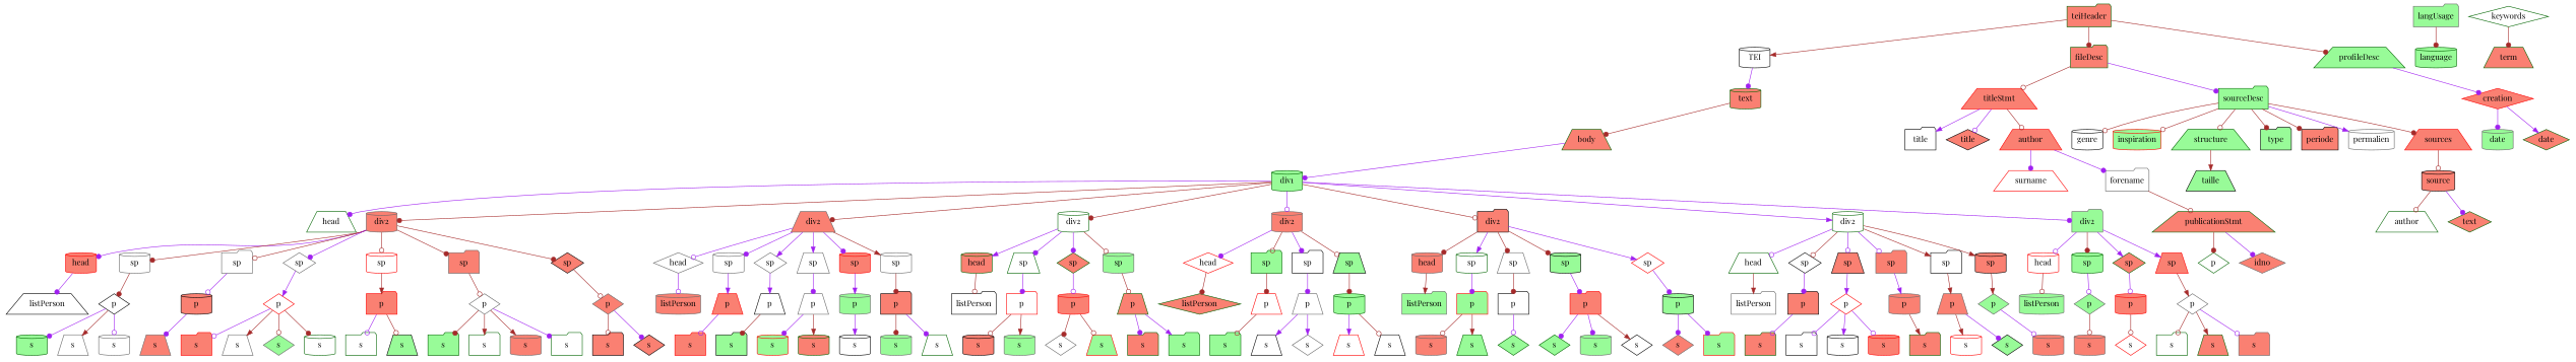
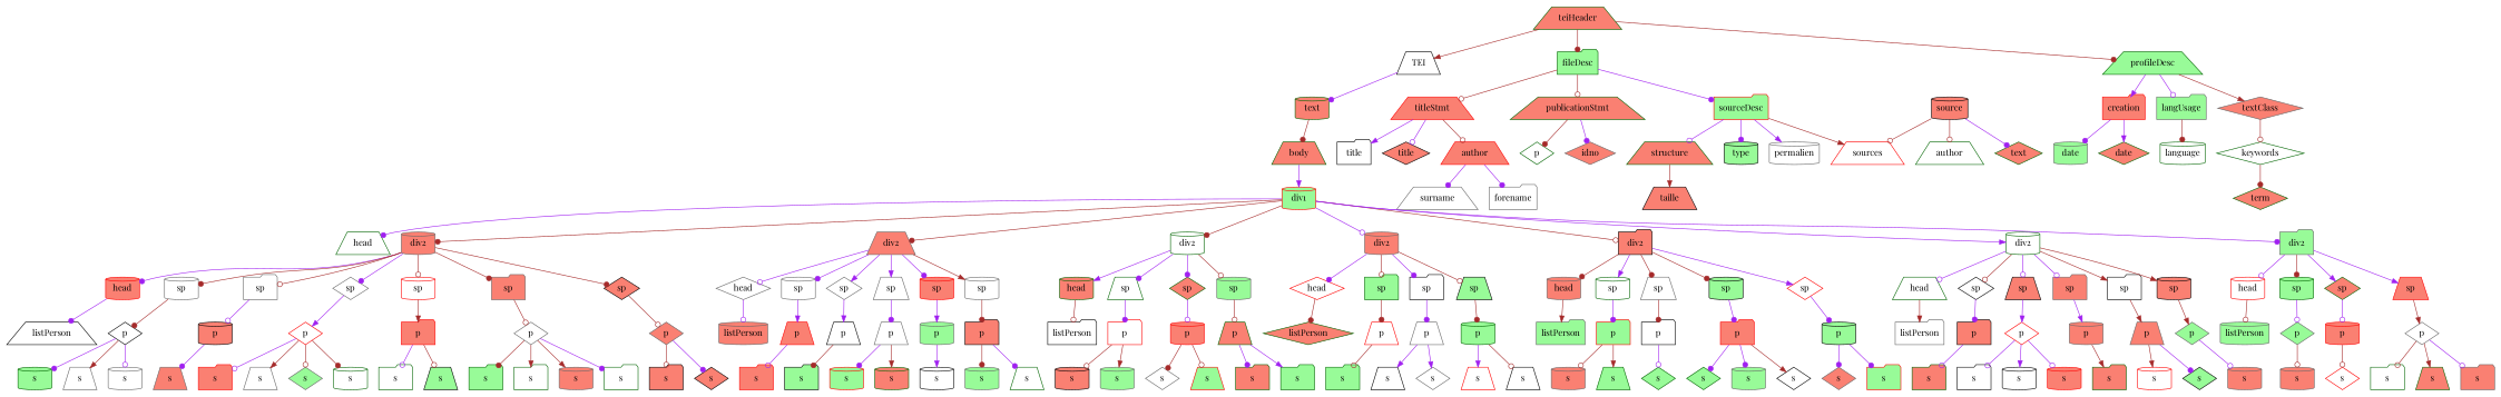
  digraph {
    fontname="Playfair Display"
    node [color=gray40 fillcolor=white fontname="Playfair Display" shape=cylinder style=filled]
    edge [arrowhead=dot color=purple fontname="Playfair Display"]
-   n1 [color=black label=TEI]
+   n1 [color=black label=TEI shape=trapezium]
    n2 [color=darkgreen fillcolor=salmon label=text]
-   n3 [color=darkgreen fillcolor=salmon label=teiHeader shape=folder]
-   n4 [color=darkgreen fillcolor=salmon label=fileDesc shape=folder]
+   n3 [color=darkgreen fillcolor=salmon label=teiHeader shape=trapezium]
+   n4 [color=darkgreen fillcolor=palegreen label=fileDesc shape=folder]
    n5 [color=darkgreen fillcolor=palegreen label=profileDesc shape=trapezium]
    n6 [color=darkgreen fillcolor=salmon label=body shape=trapezium]
    n7 [color=red fillcolor=salmon label=titleStmt shape=trapezium]
    n8 [color=darkgreen fillcolor=salmon label=publicationStmt shape=trapezium]
-   n9 [color=darkgreen fillcolor=palegreen label=sourceDesc shape=folder]
-   n10 [color=red fillcolor=salmon label=creation shape=diamond]
+   n9 [color=red fillcolor=palegreen label=sourceDesc shape=folder]
+   n10 [color=red fillcolor=salmon label=creation shape=folder]
    n11 [fillcolor=palegreen label=langUsage shape=folder]
+   n12 [fillcolor=salmon label=textClass shape=diamond]
    n13 [color=black label=title shape=folder]
    n14 [color=black fillcolor=salmon label=title shape=diamond]
    n15 [color=red fillcolor=salmon label=author shape=trapezium]
    n16 [color=darkgreen label=p shape=diamond]
    n17 [fillcolor=salmon label=idno shape=diamond]
-   n18 [color=black label=genre]
-   n19 [color=red fillcolor=palegreen label=inspiration]
-   n20 [color=darkgreen fillcolor=palegreen label=structure shape=trapezium]
-   n21 [color=black fillcolor=palegreen label=type shape=folder]
-   n22 [color=black fillcolor=salmon label=periode shape=folder]
+   n20 [color=darkgreen fillcolor=salmon label=structure shape=trapezium]
+   n21 [color=black fillcolor=palegreen label=type]
    n23 [label=permalien]
-   n24 [color=red fillcolor=salmon label=sources shape=trapezium]
-   n25 [color=red label=surname shape=trapezium]
+   n24 [color=red label=sources shape=trapezium]
+   n25 [label=surname shape=trapezium]
    n26 [label=forename shape=folder]
-   n27 [color=black fillcolor=palegreen label=taille shape=trapezium]
+   n27 [color=black fillcolor=salmon label=taille shape=trapezium]
    n28 [color=black fillcolor=salmon label=source]
    n29 [color=darkgreen label=author shape=trapezium]
    n30 [color=darkgreen fillcolor=salmon label=text shape=diamond]
    n31 [fillcolor=palegreen label=date]
    n32 [color=darkgreen fillcolor=salmon label=date shape=diamond]
-   n33 [color=darkgreen fillcolor=palegreen label=language]
+   n33 [color=darkgreen label=language]
    n34 [color=darkgreen label=keywords shape=diamond]
-   n35 [color=darkgreen fillcolor=salmon label=term shape=trapezium]
-   n36 [color=darkgreen fillcolor=palegreen label=div1]
+   n35 [color=darkgreen fillcolor=salmon label=term shape=diamond]
+   n36 [color=red fillcolor=palegreen label=div1]
    n37 [color=darkgreen label=head shape=trapezium]
    n38 [fillcolor=salmon label=div2]
    n39 [fillcolor=salmon label=div2 shape=trapezium]
    n40 [color=darkgreen label=div2]
    n41 [fillcolor=salmon label=div2]
    n42 [color=black fillcolor=salmon label=div2 shape=folder]
    n43 [color=darkgreen label=div2]
    n44 [fillcolor=palegreen label=div2 shape=folder]
    n45 [color=red fillcolor=salmon label=head]
    n46 [label=sp]
    n47 [label=sp shape=folder]
    n48 [label=sp shape=diamond]
    n49 [color=red label=sp]
    n50 [fillcolor=salmon label=sp shape=folder]
    n51 [color=black fillcolor=salmon label=sp shape=diamond]
    n52 [label=head shape=diamond]
    n53 [label=sp]
    n54 [label=sp shape=diamond]
    n55 [label=sp shape=trapezium]
    n56 [color=red fillcolor=salmon label=sp]
    n57 [label=sp]
    n58 [color=darkgreen fillcolor=salmon label=head]
    n59 [color=darkgreen label=sp shape=trapezium]
    n60 [color=darkgreen fillcolor=salmon label=sp shape=diamond]
    n61 [fillcolor=palegreen label=sp]
    n62 [color=red label=head shape=diamond]
    n63 [color=darkgreen fillcolor=palegreen label=sp shape=folder]
    n64 [color=black label=sp shape=folder]
    n65 [color=black fillcolor=palegreen label=sp shape=trapezium]
    n66 [fillcolor=salmon label=head]
    n67 [color=darkgreen label=sp]
    n68 [label=sp shape=trapezium]
    n69 [color=black fillcolor=palegreen label=sp]
    n70 [color=red label=sp shape=diamond]
    n71 [color=darkgreen label=head shape=trapezium]
    n72 [color=black label=sp shape=diamond]
    n73 [color=black fillcolor=salmon label=sp shape=trapezium]
    n74 [fillcolor=salmon label=sp shape=folder]
    n75 [color=black label=sp shape=folder]
    n76 [color=black fillcolor=salmon label=sp]
    n77 [color=red label=head]
    n78 [color=darkgreen fillcolor=palegreen label=sp]
    n79 [color=darkgreen fillcolor=salmon label=sp shape=diamond]
    n80 [color=red fillcolor=salmon label=sp shape=trapezium]
    n81 [color=black label=listPerson shape=trapezium]
    n82 [color=black label=p shape=diamond]
    n83 [color=black fillcolor=salmon label=p]
    n84 [color=red label=p shape=diamond]
    n85 [color=red fillcolor=salmon label=p shape=folder]
    n86 [label=p shape=diamond]
    n87 [fillcolor=salmon label=p shape=diamond]
    n88 [color=darkgreen fillcolor=palegreen label=s]
    n89 [label=s shape=trapezium]
    n90 [label=s]
    n91 [fillcolor=salmon label=s shape=trapezium]
    n92 [color=red fillcolor=salmon label=s shape=folder]
    n93 [label=s shape=trapezium]
    n94 [fillcolor=palegreen label=s shape=diamond]
    n95 [color=darkgreen label=s]
    n96 [color=darkgreen label=s shape=folder]
    n97 [color=black fillcolor=palegreen label=s shape=trapezium]
    n98 [color=darkgreen fillcolor=palegreen label=s shape=folder]
    n99 [color=darkgreen label=s shape=folder]
    n100 [fillcolor=salmon label=s]
    n101 [color=darkgreen label=s shape=folder]
    n102 [color=black fillcolor=salmon label=s shape=folder]
    n103 [color=black fillcolor=salmon label=s shape=diamond]
    n104 [fillcolor=salmon label=listPerson]
    n105 [color=red fillcolor=salmon label=p shape=trapezium]
    n106 [color=black label=p shape=trapezium]
    n107 [label=p shape=trapezium]
    n108 [fillcolor=palegreen label=p]
    n109 [color=black fillcolor=salmon label=p shape=folder]
    n110 [color=red fillcolor=salmon label=s shape=folder]
    n111 [color=black fillcolor=palegreen label=s shape=folder]
    n112 [color=red fillcolor=palegreen label=s]
    n113 [color=darkgreen fillcolor=salmon label=s]
    n114 [color=black label=s]
    n115 [fillcolor=palegreen label=s]
    n116 [color=darkgreen label=s shape=trapezium]
    n117 [color=black label=listPerson shape=folder]
    n118 [color=red label=p shape=folder]
    n119 [color=red fillcolor=salmon label=p]
    n120 [color=darkgreen fillcolor=salmon label=p shape=trapezium]
    n121 [color=black fillcolor=salmon label=s]
    n122 [fillcolor=palegreen label=s]
    n123 [label=s shape=diamond]
    n124 [color=red fillcolor=palegreen label=s shape=trapezium]
    n125 [color=darkgreen fillcolor=salmon label=s shape=folder]
    n126 [color=darkgreen fillcolor=palegreen label=s shape=folder]
    n127 [color=darkgreen fillcolor=salmon label=listPerson shape=diamond]
    n128 [color=red label=p shape=trapezium]
    n129 [label=p shape=trapezium]
    n130 [color=darkgreen fillcolor=palegreen label=p]
    n131 [color=darkgreen fillcolor=palegreen label=s shape=folder]
    n132 [color=black label=s shape=trapezium]
    n133 [label=s shape=diamond]
    n134 [color=red label=s shape=trapezium]
    n135 [color=black label=s shape=trapezium]
    n136 [fillcolor=palegreen label=listPerson shape=folder]
    n137 [color=red fillcolor=palegreen label=p shape=folder]
    n138 [color=black label=p shape=folder]
    n139 [color=red fillcolor=salmon label=p shape=folder]
    n140 [color=black fillcolor=palegreen label=p]
    n141 [fillcolor=salmon label=s]
    n142 [color=darkgreen fillcolor=palegreen label=s shape=trapezium]
    n143 [color=darkgreen fillcolor=palegreen label=s shape=diamond]
    n144 [color=darkgreen fillcolor=palegreen label=s shape=diamond]
    n145 [fillcolor=palegreen label=s]
    n146 [color=black label=s shape=diamond]
    n147 [fillcolor=salmon label=s shape=diamond]
    n148 [color=red fillcolor=palegreen label=s shape=folder]
    n149 [label=listPerson shape=folder]
    n150 [color=black fillcolor=salmon label=p shape=folder]
    n151 [color=red label=p shape=diamond]
    n152 [fillcolor=salmon label=p]
    n153 [fillcolor=salmon label=p shape=trapezium]
    n154 [fillcolor=palegreen label=p shape=diamond]
    n155 [color=darkgreen fillcolor=salmon label=s shape=folder]
    n156 [color=black label=s shape=folder]
    n157 [color=black label=s]
    n158 [color=red fillcolor=salmon label=s]
    n159 [color=darkgreen fillcolor=salmon label=s shape=folder]
    n160 [color=red label=s]
    n161 [color=black fillcolor=palegreen label=s shape=diamond]
    n162 [fillcolor=salmon label=s]
    n163 [fillcolor=palegreen label=listPerson]
    n164 [fillcolor=palegreen label=p shape=diamond]
    n165 [color=red fillcolor=salmon label=p]
    n166 [label=p shape=diamond]
    n167 [fillcolor=salmon label=s]
    n168 [color=red label=s shape=diamond]
    n169 [color=darkgreen label=s shape=folder]
    n170 [color=darkgreen fillcolor=salmon label=s shape=trapezium]
    n171 [fillcolor=salmon label=s shape=folder]
    n1 -> n2
    n2 -> n6 [color=brown]
    n3 -> n1 [arrowhead=normal color=brown]
    n3 -> n4 [color=brown]
    n3 -> n5 [color=brown]
    n4 -> n7 [arrowhead=odot color=brown]
-   n26 -> n8 [arrowhead=odot color=brown]
+   n4 -> n8 [arrowhead=odot color=brown]
    n4 -> n9
-   n5 -> n10
-   n6 -> n36
+   n5 -> n10 [arrowhead=normal]
+   n5 -> n11 [arrowhead=odot]
+   n5 -> n12 [arrowhead=normal color=brown]
+   n6 -> n36 [arrowhead=normal]
    n7 -> n13 [arrowhead=normal]
    n7 -> n14 [arrowhead=odot]
    n7 -> n15 [arrowhead=odot color=brown]
    n8 -> n16 [color=brown]
    n8 -> n17
-   n9 -> n18 [arrowhead=odot color=brown]
-   n9 -> n19 [arrowhead=odot color=brown]
-   n9 -> n20 [arrowhead=odot color=brown]
-   n9 -> n21 [color=brown]
-   n9 -> n22 [color=brown]
+   n9 -> n20 [arrowhead=odot]
+   n9 -> n21
    n9 -> n23 [arrowhead=normal]
-   n9 -> n24 [color=brown]
+   n9 -> n24 [arrowhead=normal color=brown]
    n10 -> n31
    n10 -> n32 [arrowhead=normal]
    n11 -> n33 [color=brown]
+   n12 -> n34 [arrowhead=odot color=brown]
    n15 -> n25
    n15 -> n26
    n20 -> n27 [arrowhead=normal color=brown]
-   n24 -> n28 [arrowhead=odot color=brown]
+   n28 -> n24 [arrowhead=odot color=brown]
    n28 -> n29 [arrowhead=odot color=brown]
    n28 -> n30
    n34 -> n35 [color=brown]
    n36 -> n37
    n36 -> n38 [color=brown]
    n36 -> n39 [color=brown]
    n36 -> n40 [color=brown]
    n36 -> n41 [arrowhead=odot]
    n36 -> n42 [arrowhead=odot color=brown]
    n36 -> n43 [arrowhead=normal]
    n36 -> n44
    n38 -> n45
    n38 -> n46 [color=brown]
    n38 -> n47 [arrowhead=odot color=brown]
    n38 -> n48
    n38 -> n49 [arrowhead=odot color=brown]
    n38 -> n50 [color=brown]
    n38 -> n51 [color=brown]
    n39 -> n52 [arrowhead=odot]
    n39 -> n53
    n39 -> n54 [arrowhead=normal]
    n39 -> n55 [arrowhead=normal]
    n39 -> n56
    n39 -> n57 [arrowhead=normal color=brown]
    n40 -> n58 [arrowhead=normal]
    n40 -> n59
    n40 -> n60
    n40 -> n61 [arrowhead=odot color=brown]
    n41 -> n62
    n41 -> n63 [arrowhead=odot color=brown]
    n41 -> n64
    n41 -> n65 [arrowhead=odot color=brown]
    n42 -> n66 [color=brown]
    n42 -> n67 [arrowhead=normal]
    n42 -> n68 [color=brown]
    n42 -> n69 [color=brown]
    n42 -> n70 [arrowhead=normal]
    n43 -> n71 [arrowhead=odot]
    n43 -> n72 [arrowhead=odot color=brown]
    n43 -> n73 [arrowhead=odot]
    n43 -> n74 [arrowhead=odot]
    n43 -> n75 [arrowhead=normal color=brown]
    n43 -> n76 [arrowhead=normal color=brown]
    n44 -> n77 [arrowhead=odot]
    n44 -> n78 [color=brown]
    n44 -> n79 [arrowhead=normal]
    n44 -> n80 [arrowhead=normal]
    n45 -> n81
    n46 -> n82 [color=brown]
    n47 -> n83 [arrowhead=odot]
    n48 -> n84 [arrowhead=normal]
    n49 -> n85 [arrowhead=normal color=brown]
    n50 -> n86 [arrowhead=odot color=brown]
    n51 -> n87 [arrowhead=odot color=brown]
    n52 -> n104 [arrowhead=odot]
    n53 -> n105 [arrowhead=normal]
    n54 -> n106 [arrowhead=normal]
    n55 -> n107
    n56 -> n108 [arrowhead=normal]
    n57 -> n109 [color=brown]
    n58 -> n117 [arrowhead=odot color=brown]
    n59 -> n118
    n60 -> n119 [arrowhead=odot]
    n61 -> n120 [arrowhead=odot color=brown]
    n62 -> n127 [color=brown]
    n63 -> n128 [color=brown]
    n64 -> n129
    n65 -> n130 [color=brown]
    n66 -> n136 [arrowhead=normal color=brown]
    n67 -> n137
    n68 -> n138 [color=brown]
    n69 -> n139
    n70 -> n140
    n71 -> n149 [arrowhead=normal color=brown]
    n72 -> n150
    n73 -> n151 [arrowhead=normal]
    n74 -> n152 [arrowhead=normal]
    n75 -> n153 [arrowhead=normal color=brown]
    n76 -> n154 [arrowhead=normal color=brown]
    n77 -> n163 [arrowhead=odot color=brown]
    n78 -> n164 [arrowhead=odot]
    n79 -> n165 [arrowhead=odot]
    n80 -> n166 [arrowhead=normal color=brown]
    n82 -> n88
    n82 -> n89 [arrowhead=normal color=brown]
    n82 -> n90 [arrowhead=odot]
    n83 -> n91
    n84 -> n92 [arrowhead=odot]
    n84 -> n93 [arrowhead=normal color=brown]
    n84 -> n94 [arrowhead=odot color=brown]
    n84 -> n95 [color=brown]
    n85 -> n96 [arrowhead=odot]
    n85 -> n97 [arrowhead=odot color=brown]
    n86 -> n98 [color=brown]
    n86 -> n99 [arrowhead=normal color=brown]
    n86 -> n100 [arrowhead=normal color=brown]
    n86 -> n101
    n87 -> n102 [arrowhead=odot color=brown]
    n87 -> n103
    n105 -> n110 [arrowhead=odot]
    n106 -> n111 [color=brown]
    n107 -> n112
    n107 -> n113 [arrowhead=normal color=brown]
    n108 -> n114 [arrowhead=normal]
    n109 -> n115 [color=brown]
    n109 -> n116
    n118 -> n121 [arrowhead=odot color=brown]
    n118 -> n122 [arrowhead=normal color=brown]
    n119 -> n123 [color=brown]
    n119 -> n124 [arrowhead=odot color=brown]
    n120 -> n125
    n120 -> n126 [arrowhead=normal]
    n128 -> n131 [arrowhead=odot color=brown]
    n129 -> n132 [arrowhead=normal]
    n129 -> n133 [arrowhead=normal]
    n130 -> n134 [arrowhead=normal]
    n130 -> n135 [arrowhead=odot color=brown]
    n137 -> n141 [arrowhead=odot color=brown]
    n137 -> n142 [arrowhead=normal color=brown]
    n138 -> n143 [arrowhead=odot]
    n139 -> n144
    n139 -> n145
    n139 -> n146 [arrowhead=normal color=brown]
    n140 -> n147
    n140 -> n148
    n150 -> n155 [arrowhead=odot]
    n151 -> n156 [arrowhead=odot]
    n151 -> n157 [arrowhead=normal]
    n151 -> n158 [arrowhead=odot]
    n152 -> n159 [arrowhead=normal color=brown]
    n153 -> n160 [arrowhead=normal color=brown]
    n153 -> n161
    n154 -> n162 [arrowhead=odot]
    n164 -> n167 [arrowhead=odot color=brown]
    n165 -> n168 [arrowhead=odot color=brown]
    n166 -> n169 [arrowhead=odot color=brown]
    n166 -> n170 [arrowhead=normal color=brown]
    n166 -> n171 [arrowhead=odot]
  }
